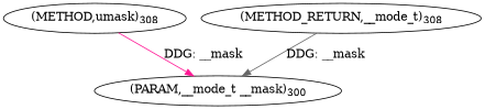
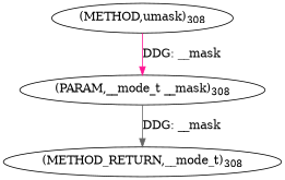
  digraph {
    n1 [label=<(METHOD,umask)<SUB>308</SUB>>]
-   n2 [label=<(PARAM,__mode_t __mask)<SUB>300</SUB>>]
+   n2 [label=<(PARAM,__mode_t __mask)<SUB>308</SUB>>]
    n3 [label=<(METHOD_RETURN,__mode_t)<SUB>308</SUB>>]
    n1 -> n2 [color=deeppink label="DDG: __mask"]
-   n3 -> n2 [color=gray40 label="DDG: __mask"]
+   n2 -> n3 [color=gray40 label="DDG: __mask"]
  }
